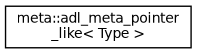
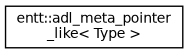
  digraph {
    rankdir=LR
-   n1 [color=black fillcolor=white fontname=Helvetica fontsize=10 height=0.2 label="meta::adl_meta_pointer\l_like\< Type \>" shape=record style=filled width=0.4]
+   n1 [color=black fillcolor=white fontname=Helvetica fontsize=10 height=0.2 label="entt::adl_meta_pointer\l_like\< Type \>" shape=record style=filled width=0.4]
  }
